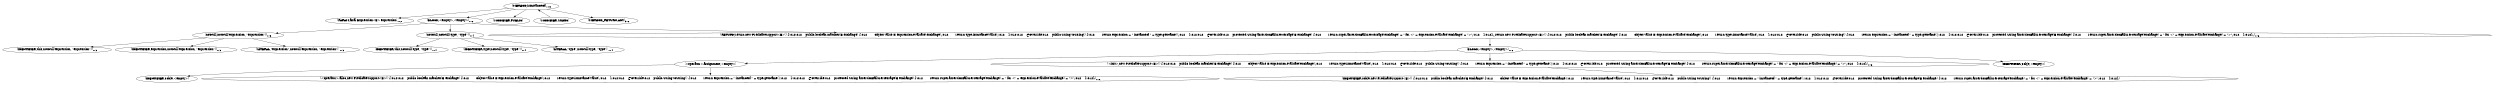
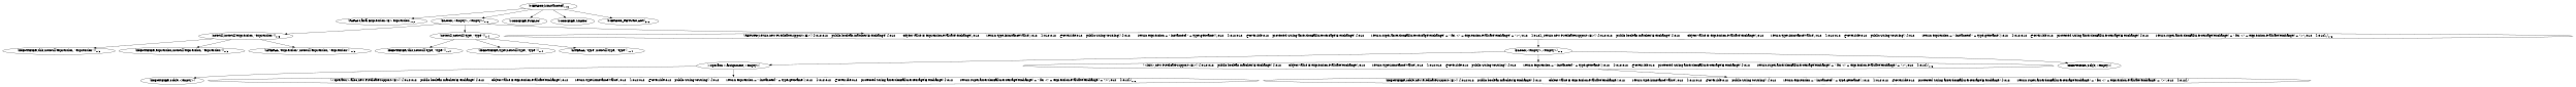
  digraph {
    n1 [label=<(METHOD,isInstanceOf)<SUB>179</SUB>>]
    n2 [label=<(PARAM,final Expression&lt;E&gt; expression)<SUB>172</SUB>>]
    n3 [label=<(BLOCK,&lt;empty&gt;,&lt;empty&gt;)<SUB>172</SUB>>]
    n4 [label=<(MODIFIER,PUBLIC)>]
    n5 [label=<(MODIFIER,STATIC)>]
    n6 [label=<(METHOD_RETURN,ANY)<SUB>372</SUB>>]
    n7 [label=<(notNull,notNull(expression, &quot;expression&quot;))<SUB>173</SUB>>]
    n8 [label=<(notNull,notNull(type, &quot;type&quot;))<SUB>174</SUB>>]
    n9 [label=<(RETURN,return new PredicateSupport&lt;E&gt;() {\012\012    public boolean matches(E exchange) {\012        Object value = expression.evaluate(exchange);\012        return type.isInstance(value);\012    }\012\012    @Override\012    public String toString() {\012        return expression + &quot; instanceof &quot; + type.getName();\012    }\012\012    @Override\012    protected String assertionFailureMessage(E exchange) {\012        return super.assertionFailureMessage(exchange) + &quot; for &lt;&quot; + expression.evaluate(exchange) + &quot;&gt;&quot;;\012    }\012};,return new PredicateSupport&lt;E&gt;() {\012\012    public boolean matches(E exchange) {\012        Object value = expression.evaluate(exchange);\012        return type.isInstance(value);\012    }\012\012    @Override\012    public String toString() {\012        return expression + &quot; instanceof &quot; + type.getName();\012    }\012\012    @Override\012    protected String assertionFailureMessage(E exchange) {\012        return super.assertionFailureMessage(exchange) + &quot; for &lt;&quot; + expression.evaluate(exchange) + &quot;&gt;&quot;;\012    }\012};)<SUB>176</SUB>>]
    n10 [label=<(IDENTIFIER,this,notNull(expression, &quot;expression&quot;))<SUB>173</SUB>>]
    n11 [label=<(IDENTIFIER,expression,notNull(expression, &quot;expression&quot;))<SUB>173</SUB>>]
    n12 [label=<(LITERAL,&quot;expression&quot;,notNull(expression, &quot;expression&quot;))<SUB>173</SUB>>]
    n13 [label=<(IDENTIFIER,this,notNull(type, &quot;type&quot;))<SUB>174</SUB>>]
    n14 [label=<(IDENTIFIER,type,notNull(type, &quot;type&quot;))<SUB>174</SUB>>]
    n15 [label=<(LITERAL,&quot;type&quot;,notNull(type, &quot;type&quot;))<SUB>174</SUB>>]
    n16 [label=<(BLOCK,&lt;empty&gt;,&lt;empty&gt;)<SUB>176</SUB>>]
    n17 [label=<(&lt;operator&gt;.assignment,&lt;empty&gt;)>]
    n18 [label=<(&lt;init&gt;,new PredicateSupport&lt;E&gt;() {\012\012    public boolean matches(E exchange) {\012        Object value = expression.evaluate(exchange);\012        return type.isInstance(value);\012    }\012\012    @Override\012    public String toString() {\012        return expression + &quot; instanceof &quot; + type.getName();\012    }\012\012    @Override\012    protected String assertionFailureMessage(E exchange) {\012        return super.assertionFailureMessage(exchange) + &quot; for &lt;&quot; + expression.evaluate(exchange) + &quot;&gt;&quot;;\012    }\012})<SUB>176</SUB>>]
    n19 [label=<(IDENTIFIER,$obj9,&lt;empty&gt;)>]
    n20 [label=<(IDENTIFIER,$obj9,&lt;empty&gt;)>]
    n21 [label=<(&lt;operator&gt;.alloc,new PredicateSupport&lt;E&gt;() {\012\012    public boolean matches(E exchange) {\012        Object value = expression.evaluate(exchange);\012        return type.isInstance(value);\012    }\012\012    @Override\012    public String toString() {\012        return expression + &quot; instanceof &quot; + type.getName();\012    }\012\012    @Override\012    protected String assertionFailureMessage(E exchange) {\012        return super.assertionFailureMessage(exchange) + &quot; for &lt;&quot; + expression.evaluate(exchange) + &quot;&gt;&quot;;\012    }\012})<SUB>176</SUB>>]
    n22 [label=<(IDENTIFIER,$obj9,new PredicateSupport&lt;E&gt;() {\012\012    public boolean matches(E exchange) {\012        Object value = expression.evaluate(exchange);\012        return type.isInstance(value);\012    }\012\012    @Override\012    public String toString() {\012        return expression + &quot; instanceof &quot; + type.getName();\012    }\012\012    @Override\012    protected String assertionFailureMessage(E exchange) {\012        return super.assertionFailureMessage(exchange) + &quot; for &lt;&quot; + expression.evaluate(exchange) + &quot;&gt;&quot;;\012    }\012})>]
    n1 -> n2
    n1 -> n3
    n1 -> n4
-   n5 -> n1
+   n1 -> n5
    n1 -> n6
    n3 -> n7
    n3 -> n8
    n3 -> n9
    n7 -> n10
    n7 -> n11
    n7 -> n12
    n8 -> n13
    n8 -> n14
    n8 -> n15
    n9 -> n16
    n16 -> n17
    n16 -> n18
    n16 -> n19
    n17 -> n20
    n17 -> n21
    n18 -> n22
  }
